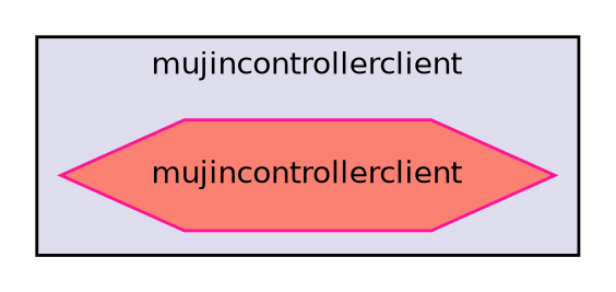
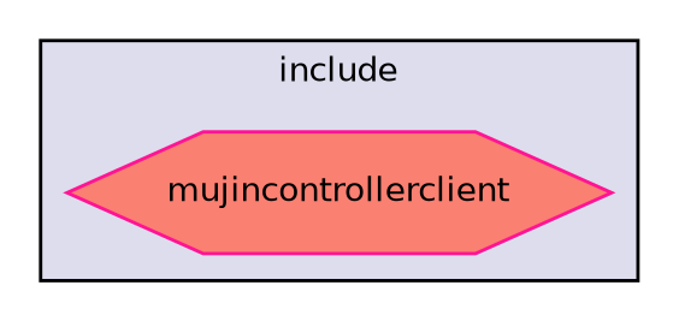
  digraph {
    compound=true
    rankdir=LR
    n1 [fillcolor=salmon fontname=Helvetica fontsize=10 label=mujincontrollerclient pencolor=black shape=hexagon style=filled color=deeppink]
    subgraph cluster_1 {
      bgcolor="#ddddee"
      fontname=Helvetica
      fontsize=10
-     label=mujincontrollerclient
+     label=include
      pencolor=black
      n1
    }
  }
